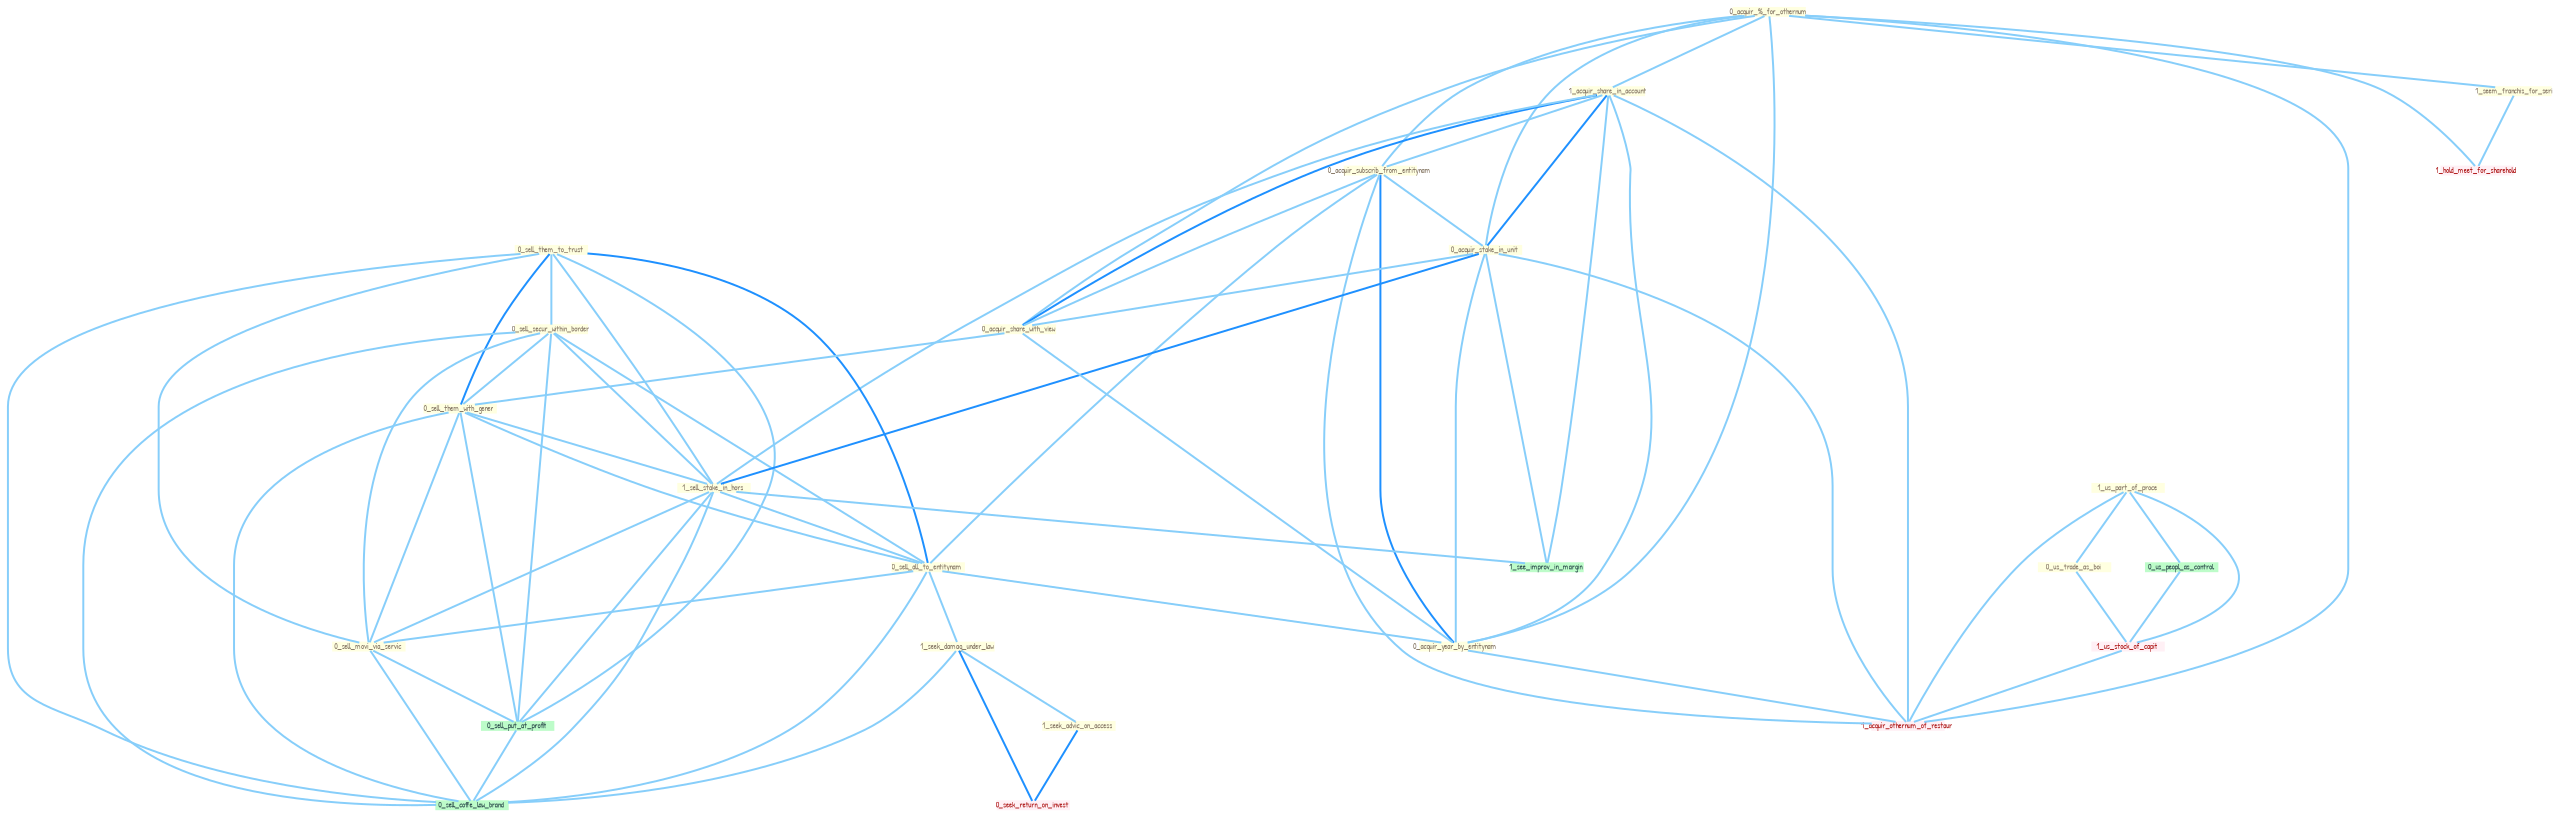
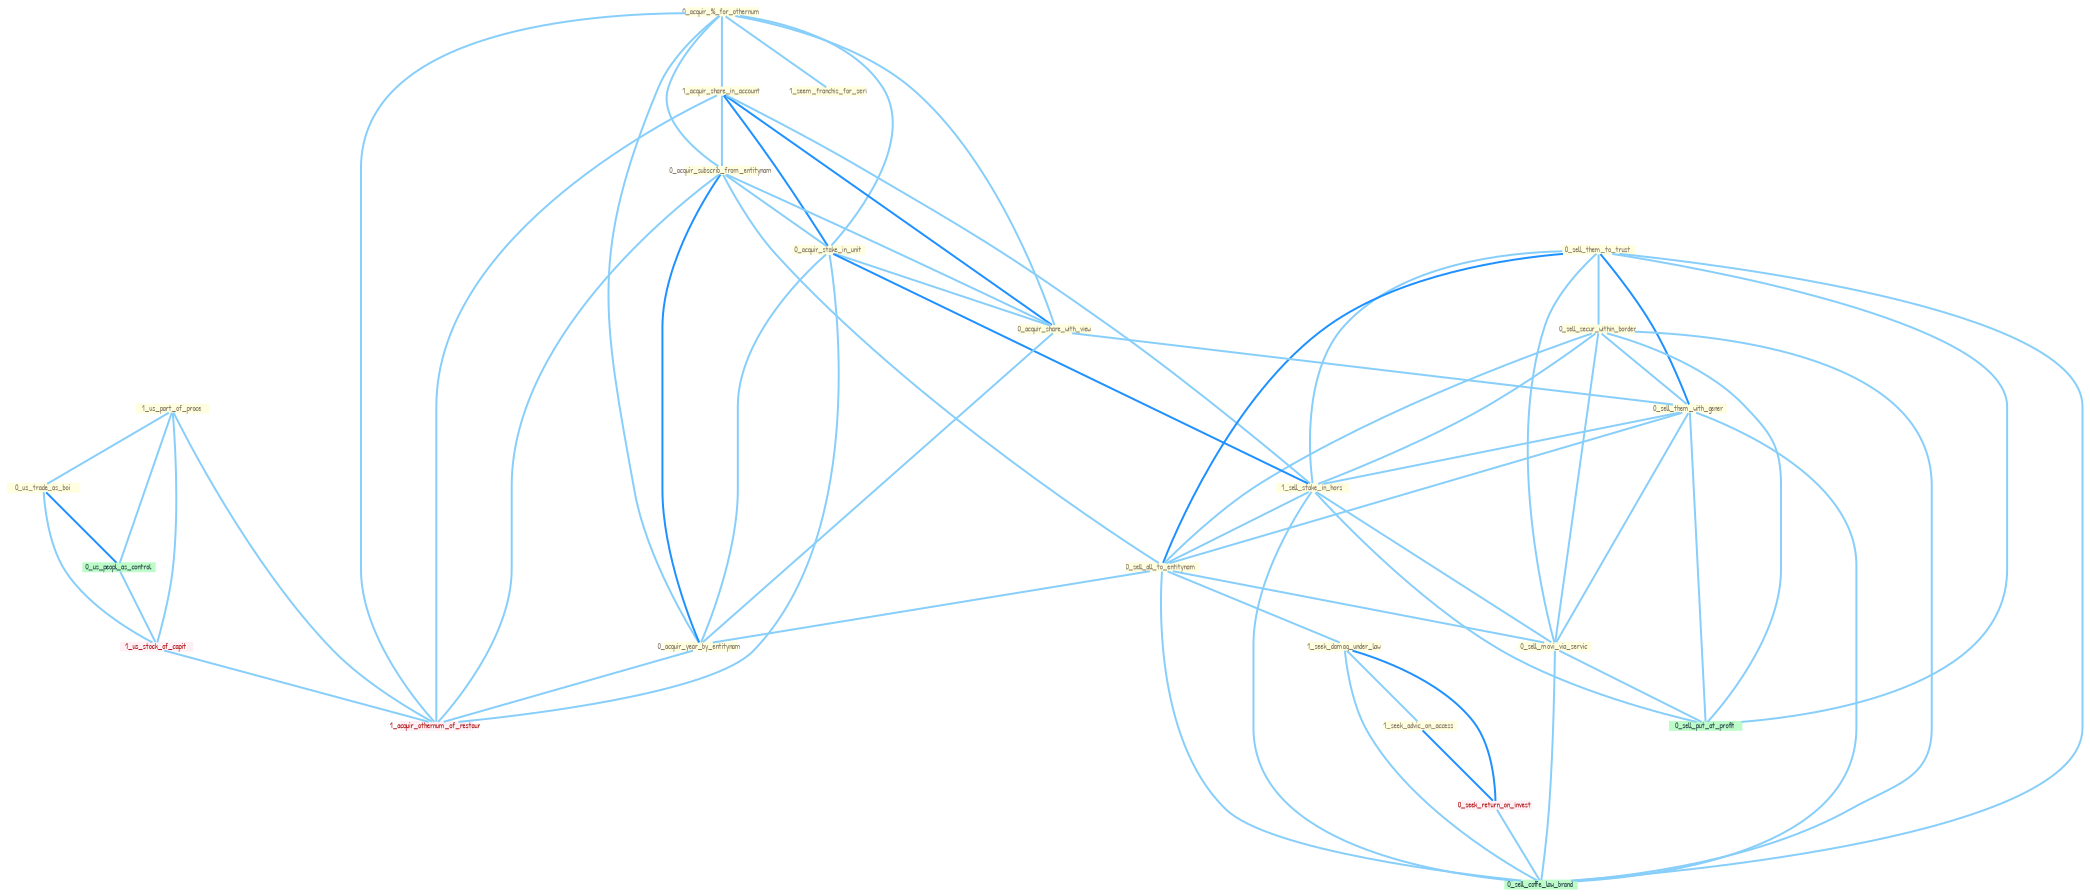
  graph {
    fontname="Patrick Hand"
    node [color="#ffffe0" fixedsize=true fontcolor="#8b7d6b" fontname="Patrick Hand" fontsize=4 shape=polygon style=filled]
    edge [color="#87cefa" fontname="Patrick Hand" w=1]
    "0_acquir_%_for_othernum " [height=.06 width=.5]
    "1_acquir_share_in_account " [height=.06 width=.5]
    "1_seek_damag_under_law " [height=.06 width=.5]
    "0_sell_them_to_trust " [height=.06 width=.5]
    "0_acquir_subscrib_from_entitynam " [height=.06 width=.5]
    "0_sell_secur_within_border " [height=.06 width=.5]
    "1_us_part_of_proce " [height=.06 width=.5]
    "1_seek_advic_on_access " [height=.06 width=.5]
    "0_acquir_stake_in_unit " [height=.06 width=.5]
    "0_acquir_share_with_view " [height=.06 width=.5]
    "0_sell_them_with_gener " [height=.06 width=.5]
    "1_sell_stake_in_hors " [height=.06 width=.5]
    "0_sell_all_to_entitynam " [height=.06 width=.5]
    "1_seem_franchis_for_seri " [height=.06 width=.5]
    "0_us_trade_as_boi " [height=.06 width=.5]
    "0_sell_movi_via_servic " [height=.06 width=.5]
    "0_acquir_year_by_entitynam " [height=.06 width=.5]
    "0_seek_return_on_invest " [color="#fff0f5" fontcolor="#b22222" height=.06 width=.5]
    "1_us_stock_of_capit " [color="#fff0f5" fontcolor="#b22222" height=.06 width=.5]
-   "1_hold_meet_for_sharehold " [color="#fff0f5" fontcolor="#b22222" height=.06 width=.5]
    "1_acquir_othernum_of_restaur " [color="#fff0f5" fontcolor="#b22222" height=.06 width=.5]
-   "1_see_improv_in_margin " [color="#BDFCC9" fontcolor="#2f4f4f" height=.06 width=.5]
    n23 [color="#BDFCC9" fontcolor="#2f4f4f" height=.06 label="0_sell_coffe_law_brand" width=.5]
    "0_sell_put_at_profit " [color="#BDFCC9" fontcolor="#2f4f4f" height=.06 width=.5]
    "0_us_peopl_as_control " [color="#BDFCC9" fontcolor="#2f4f4f" height=.06 width=.5]
    subgraph sub_1 {
      "0_acquir_%_for_othernum "
      "1_acquir_share_in_account "
      "1_seek_damag_under_law "
      "0_sell_them_to_trust "
      "0_acquir_subscrib_from_entitynam "
      "0_sell_secur_within_border "
      "1_us_part_of_proce "
      "1_seek_advic_on_access "
      "0_acquir_stake_in_unit "
      "0_acquir_share_with_view "
      "0_sell_them_with_gener "
      "1_sell_stake_in_hors "
      "0_sell_all_to_entitynam "
      "1_seem_franchis_for_seri "
      "0_us_trade_as_boi "
      "0_sell_movi_via_servic "
      "0_acquir_year_by_entitynam "
    }
    subgraph sub_2 {
      "0_seek_return_on_invest "
      "1_us_stock_of_capit "
-     "1_hold_meet_for_sharehold "
      "1_acquir_othernum_of_restaur "
    }
    "0_acquir_%_for_othernum " -- "1_acquir_share_in_account "
    "0_acquir_%_for_othernum " -- "0_acquir_subscrib_from_entitynam "
    "0_acquir_%_for_othernum " -- "0_acquir_stake_in_unit "
    "0_acquir_%_for_othernum " -- "0_acquir_share_with_view "
    "0_acquir_%_for_othernum " -- "1_seem_franchis_for_seri "
    "0_acquir_%_for_othernum " -- "0_acquir_year_by_entitynam "
-   "0_acquir_%_for_othernum " -- "1_hold_meet_for_sharehold "
    "0_acquir_%_for_othernum " -- "1_acquir_othernum_of_restaur "
    "1_acquir_share_in_account " -- "0_acquir_subscrib_from_entitynam "
    "1_acquir_share_in_account " -- "0_acquir_stake_in_unit " [color="#1e90ff" w=2]
    "1_acquir_share_in_account " -- "0_acquir_share_with_view " [color="#1e90ff" w=2]
    "1_acquir_share_in_account " -- "1_sell_stake_in_hors "
-   "1_acquir_share_in_account " -- "0_acquir_year_by_entitynam "
    "1_acquir_share_in_account " -- "1_acquir_othernum_of_restaur "
-   "1_acquir_share_in_account " -- "1_see_improv_in_margin "
    "1_seek_damag_under_law " -- "1_seek_advic_on_access "
    "1_seek_damag_under_law " -- "0_seek_return_on_invest " [color="#1e90ff"]
    "1_seek_damag_under_law " -- n23
    "0_sell_them_to_trust " -- "0_sell_secur_within_border "
    "0_sell_them_to_trust " -- "0_sell_them_with_gener " [color="#1e90ff" w=2]
    "0_sell_them_to_trust " -- "1_sell_stake_in_hors "
    "0_sell_them_to_trust " -- "0_sell_all_to_entitynam " [color="#1e90ff" w=2]
    "0_sell_them_to_trust " -- "0_sell_movi_via_servic "
    "0_sell_them_to_trust " -- n23
    "0_sell_them_to_trust " -- "0_sell_put_at_profit "
    "0_acquir_subscrib_from_entitynam " -- "0_acquir_stake_in_unit "
    "0_acquir_subscrib_from_entitynam " -- "0_acquir_share_with_view "
    "0_acquir_subscrib_from_entitynam " -- "0_sell_all_to_entitynam "
    "0_acquir_subscrib_from_entitynam " -- "0_acquir_year_by_entitynam " [color="#1e90ff" w=2]
    "0_acquir_subscrib_from_entitynam " -- "1_acquir_othernum_of_restaur "
    "0_sell_secur_within_border " -- "0_sell_them_with_gener "
    "0_sell_secur_within_border " -- "1_sell_stake_in_hors "
    "0_sell_secur_within_border " -- "0_sell_all_to_entitynam "
    "0_sell_secur_within_border " -- "0_sell_movi_via_servic "
    "0_sell_secur_within_border " -- n23
    "0_sell_secur_within_border " -- "0_sell_put_at_profit "
    "1_us_part_of_proce " -- "0_us_trade_as_boi "
    "1_us_part_of_proce " -- "1_us_stock_of_capit " [w=2]
    "1_us_part_of_proce " -- "1_acquir_othernum_of_restaur "
    "1_us_part_of_proce " -- "0_us_peopl_as_control "
    "1_seek_advic_on_access " -- "0_seek_return_on_invest " [color="#1e90ff" w=2]
    "0_acquir_stake_in_unit " -- "0_acquir_share_with_view "
    "0_acquir_stake_in_unit " -- "1_sell_stake_in_hors " [color="#1e90ff" w=2]
    "0_acquir_stake_in_unit " -- "0_acquir_year_by_entitynam "
    "0_acquir_stake_in_unit " -- "1_acquir_othernum_of_restaur "
-   "0_acquir_stake_in_unit " -- "1_see_improv_in_margin "
    "0_acquir_share_with_view " -- "0_sell_them_with_gener "
    "0_acquir_share_with_view " -- "0_acquir_year_by_entitynam "
    "0_sell_them_with_gener " -- "1_sell_stake_in_hors "
    "0_sell_them_with_gener " -- "0_sell_all_to_entitynam "
    "0_sell_them_with_gener " -- "0_sell_movi_via_servic "
    "0_sell_them_with_gener " -- n23
    "0_sell_them_with_gener " -- "0_sell_put_at_profit "
    "1_sell_stake_in_hors " -- "0_sell_all_to_entitynam "
    "1_sell_stake_in_hors " -- "0_sell_movi_via_servic "
-   "1_sell_stake_in_hors " -- "1_see_improv_in_margin "
    "1_sell_stake_in_hors " -- n23
    "1_sell_stake_in_hors " -- "0_sell_put_at_profit "
    "0_sell_all_to_entitynam " -- "1_seek_damag_under_law "
    "0_sell_all_to_entitynam " -- "0_sell_movi_via_servic "
    "0_sell_all_to_entitynam " -- "0_acquir_year_by_entitynam "
    "0_sell_all_to_entitynam " -- n23
-   "1_seem_franchis_for_seri " -- "1_hold_meet_for_sharehold "
    "0_us_trade_as_boi " -- "1_us_stock_of_capit "
+   "0_us_trade_as_boi " -- "0_us_peopl_as_control " [color="#1e90ff" w=2]
    "0_sell_movi_via_servic " -- n23
    "0_sell_movi_via_servic " -- "0_sell_put_at_profit "
    "0_acquir_year_by_entitynam " -- "1_acquir_othernum_of_restaur "
    "1_us_stock_of_capit " -- "1_acquir_othernum_of_restaur "
-   "0_sell_put_at_profit " -- n23
+   "0_seek_return_on_invest " -- n23
    "0_us_peopl_as_control " -- "1_us_stock_of_capit "
  }
